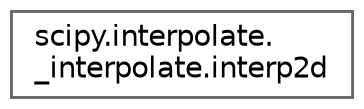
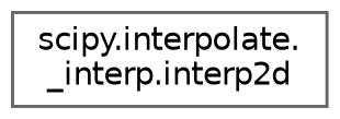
  digraph {
    rankdir=LR
-   n1 [color=grey40 fillcolor=white fontname=Helvetica fontsize=10 height=0.2 label="scipy.interpolate.\l_interpolate.interp2d" shape=box style=filled width=0.4]
+   n1 [color=grey40 fillcolor=white fontname=Helvetica fontsize=10 height=0.2 label="scipy.interpolate.\l_interp.interp2d" shape=box style=filled width=0.4]
  }
